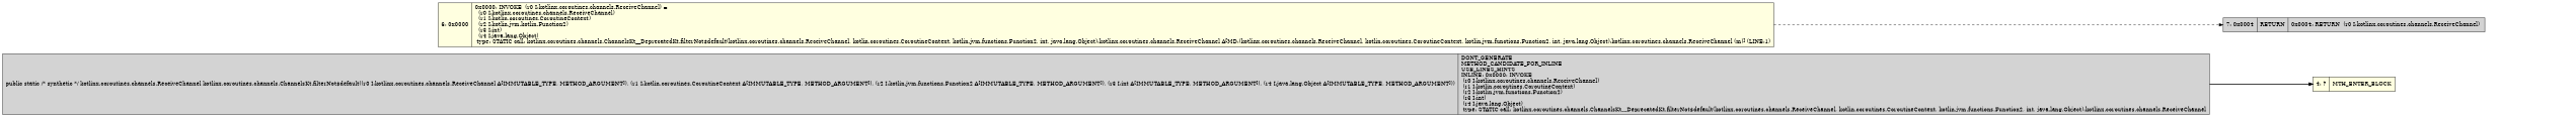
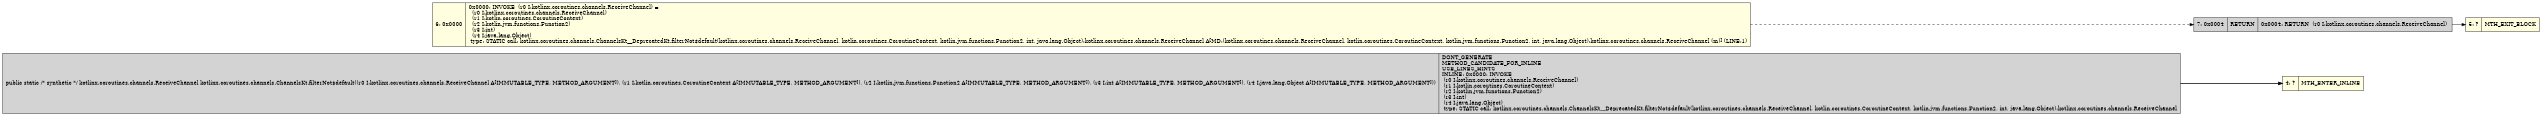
  digraph {
    rankdir=LR
    node [fillcolor=lightyellow shape=record style=filled]
-   n1 [label="{4\:\ ?|MTH_ENTER_BLOCK\l}"]
-   n2 [label="{6\:\ 0x0000|0x0000: INVOKE  (r0 I:kotlinx.coroutines.channels.ReceiveChannel) = \l  (r0 I:kotlinx.coroutines.channels.ReceiveChannel)\l  (r1 I:kotlin.coroutines.CoroutineContext)\l  (r2 I:kotlin.jvm.kotlin.Function2)\l  (r3 I:int)\l  (r4 I:java.lang.Object)\l type: STATIC call: kotlinx.coroutines.channels.ChannelsKt__DeprecatedKt.filterNot$default(kotlinx.coroutines.channels.ReceiveChannel, kotlin.coroutines.CoroutineContext, kotlin.jvm.functions.Function2, int, java.lang.Object):kotlinx.coroutines.channels.ReceiveChannel A[MD:(kotlinx.coroutines.channels.ReceiveChannel, kotlin.coroutines.CoroutineContext, kotlin.jvm.functions.Function2, int, java.lang.Object):kotlinx.coroutines.channels.ReceiveChannel (m)] (LINE:1)\l}"]
+   n1 [label="{4\:\ ?|MTH_ENTER_INLINE\l}"]
+   n2 [label="{6\:\ 0x0000|0x0000: INVOKE  (r0 I:kotlinx.coroutines.channels.ReceiveChannel) = \l  (r0 I:kotlinx.coroutines.channels.ReceiveChannel)\l  (r1 I:kotlin.coroutines.CoroutineContext)\l  (r2 I:kotlin.jvm.functions.Function2)\l  (r3 I:int)\l  (r4 I:java.lang.Object)\l type: STATIC call: kotlinx.coroutines.channels.ChannelsKt__DeprecatedKt.filterNot$default(kotlinx.coroutines.channels.ReceiveChannel, kotlin.coroutines.CoroutineContext, kotlin.jvm.functions.Function2, int, java.lang.Object):kotlinx.coroutines.channels.ReceiveChannel A[MD:(kotlinx.coroutines.channels.ReceiveChannel, kotlin.coroutines.CoroutineContext, kotlin.jvm.functions.Function2, int, java.lang.Object):kotlinx.coroutines.channels.ReceiveChannel (m)] (LINE:1)\l}"]
    n3 [fillcolor=lightgrey label="{7\:\ 0x0004|RETURN\l|0x0004: RETURN  (r0 I:kotlinx.coroutines.channels.ReceiveChannel) \l}"]
+   n4 [label="{5\:\ ?|MTH_EXIT_BLOCK\l}"]
    n5 [fillcolor=lightgrey label="{public static \/* synthetic *\/ kotlinx.coroutines.channels.ReceiveChannel kotlinx.coroutines.channels.ChannelsKt.filterNot$default((r0 I:kotlinx.coroutines.channels.ReceiveChannel A[IMMUTABLE_TYPE, METHOD_ARGUMENT]), (r1 I:kotlin.coroutines.CoroutineContext A[IMMUTABLE_TYPE, METHOD_ARGUMENT]), (r2 I:kotlin.jvm.functions.Function2 A[IMMUTABLE_TYPE, METHOD_ARGUMENT]), (r3 I:int A[IMMUTABLE_TYPE, METHOD_ARGUMENT]), (r4 I:java.lang.Object A[IMMUTABLE_TYPE, METHOD_ARGUMENT]))  | DONT_GENERATE\lMETHOD_CANDIDATE_FOR_INLINE\lUSE_LINES_HINTS\lINLINE: 0x0000: INVOKE  \l  (r0 I:kotlinx.coroutines.channels.ReceiveChannel)\l  (r1 I:kotlin.coroutines.CoroutineContext)\l  (r2 I:kotlin.jvm.functions.Function2)\l  (r3 I:int)\l  (r4 I:java.lang.Object)\l type: STATIC call: kotlinx.coroutines.channels.ChannelsKt__DeprecatedKt.filterNot$default(kotlinx.coroutines.channels.ReceiveChannel, kotlin.coroutines.CoroutineContext, kotlin.jvm.functions.Function2, int, java.lang.Object):kotlinx.coroutines.channels.ReceiveChannel\l}"]
    n2 -> n3 [style=dashed]
+   n3 -> n4 [style=solid]
    n5 -> n1 [style=bold]
  }
